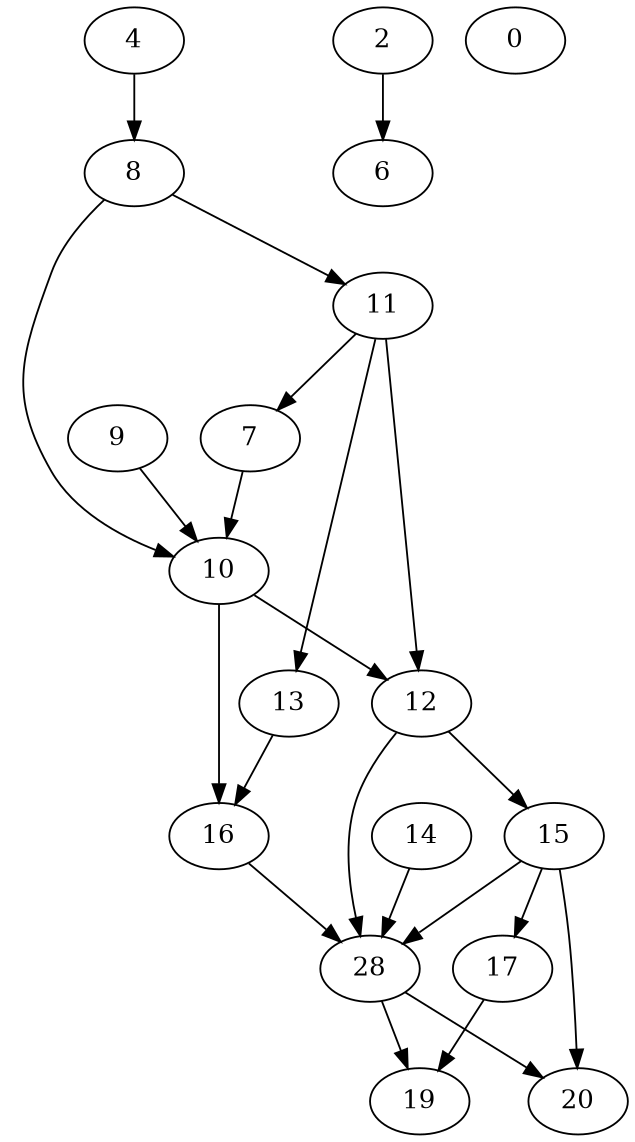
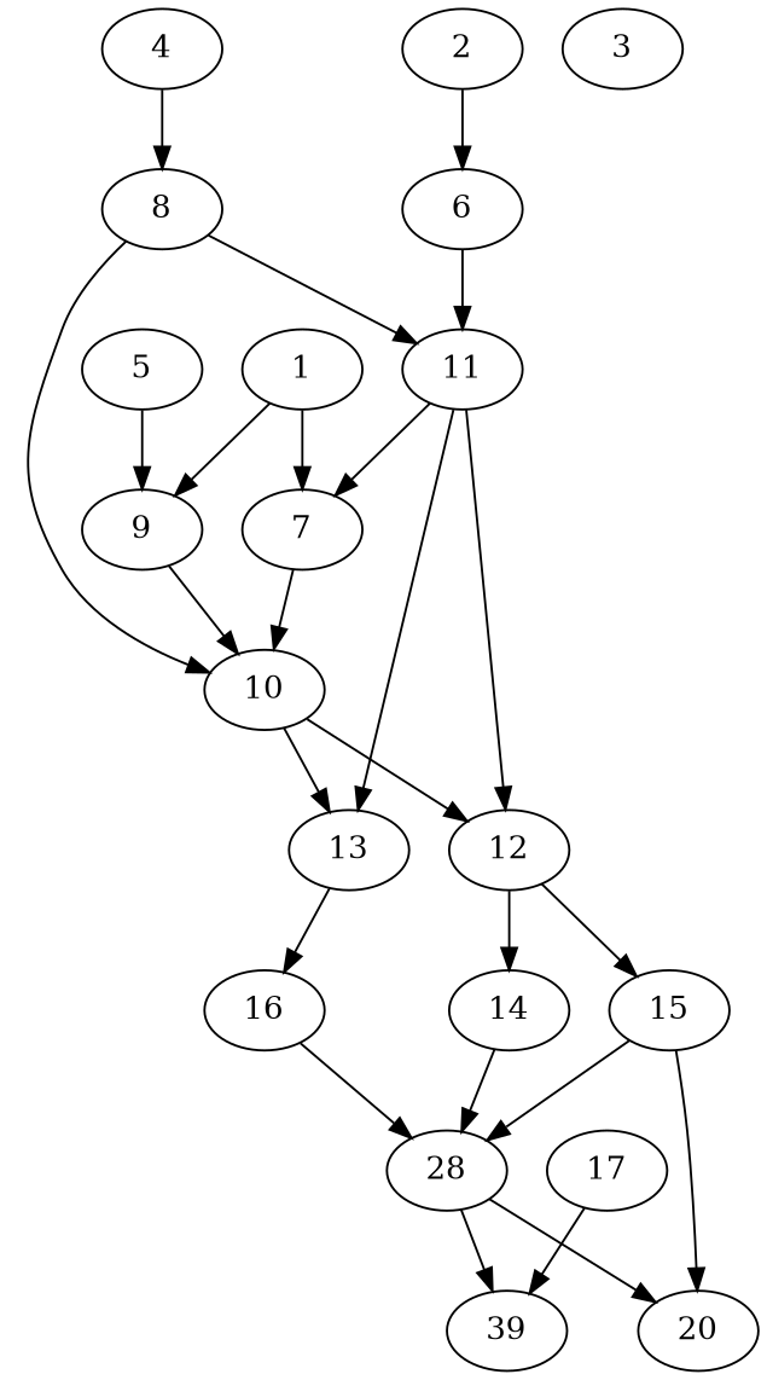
  digraph {
    node [alpha=0.20]
+   1 [expect_size=43412480]
    7 [alpha=0.16 expect_size=9653248]
    9 [alpha=0.01 expect_size=30078976]
    10 [alpha=0.04 expect_size=34625536]
    11 [alpha=0.15 expect_size=52297728]
    12 [alpha=0.15 expect_size=51896320]
    13 [alpha=0.01 expect_size=51050496]
    2 [expect_size=9668608]
    6 [expect_size=46186496]
-   3 [alpha=0.19 expect_size=23157760 label=0]
+   3 [alpha=0.19 expect_size=23157760]
    4 [alpha=0.08 expect_size=37330944]
    8 [alpha=0.17 expect_size=30092288]
+   5 [alpha=0.08 expect_size=27505664]
    14 [alpha=0.00 expect_size=48220160]
    15 [alpha=0.17 expect_size=19239936]
    16 [alpha=0.00 expect_size=38566912]
    n17 [alpha=0.07 expect_size=28133376 label=28]
    17 [alpha=0.07 expect_size=37789696]
    20 [alpha=0.05 expect_size=21250048]
-   19 [alpha=0.02 expect_size=19973120]
+   19 [alpha=0.02 expect_size=19973120 label=39]
+   1 -> 7
+   1 -> 9
    7 -> 10
    9 -> 10
    10 -> 12
-   10 -> 16
+   10 -> 13
    11 -> 7
    11 -> 12
    11 -> 13
-   12 -> n17
+   12 -> 14
    12 -> 15
    13 -> 16
    2 -> 6
+   6 -> 11
    4 -> 8
    8 -> 10
    8 -> 11
+   5 -> 9
    14 -> n17
    15 -> n17
-   15 -> 17
    15 -> 20
    16 -> n17
    n17 -> 20
    n17 -> 19
    17 -> 19
  }
